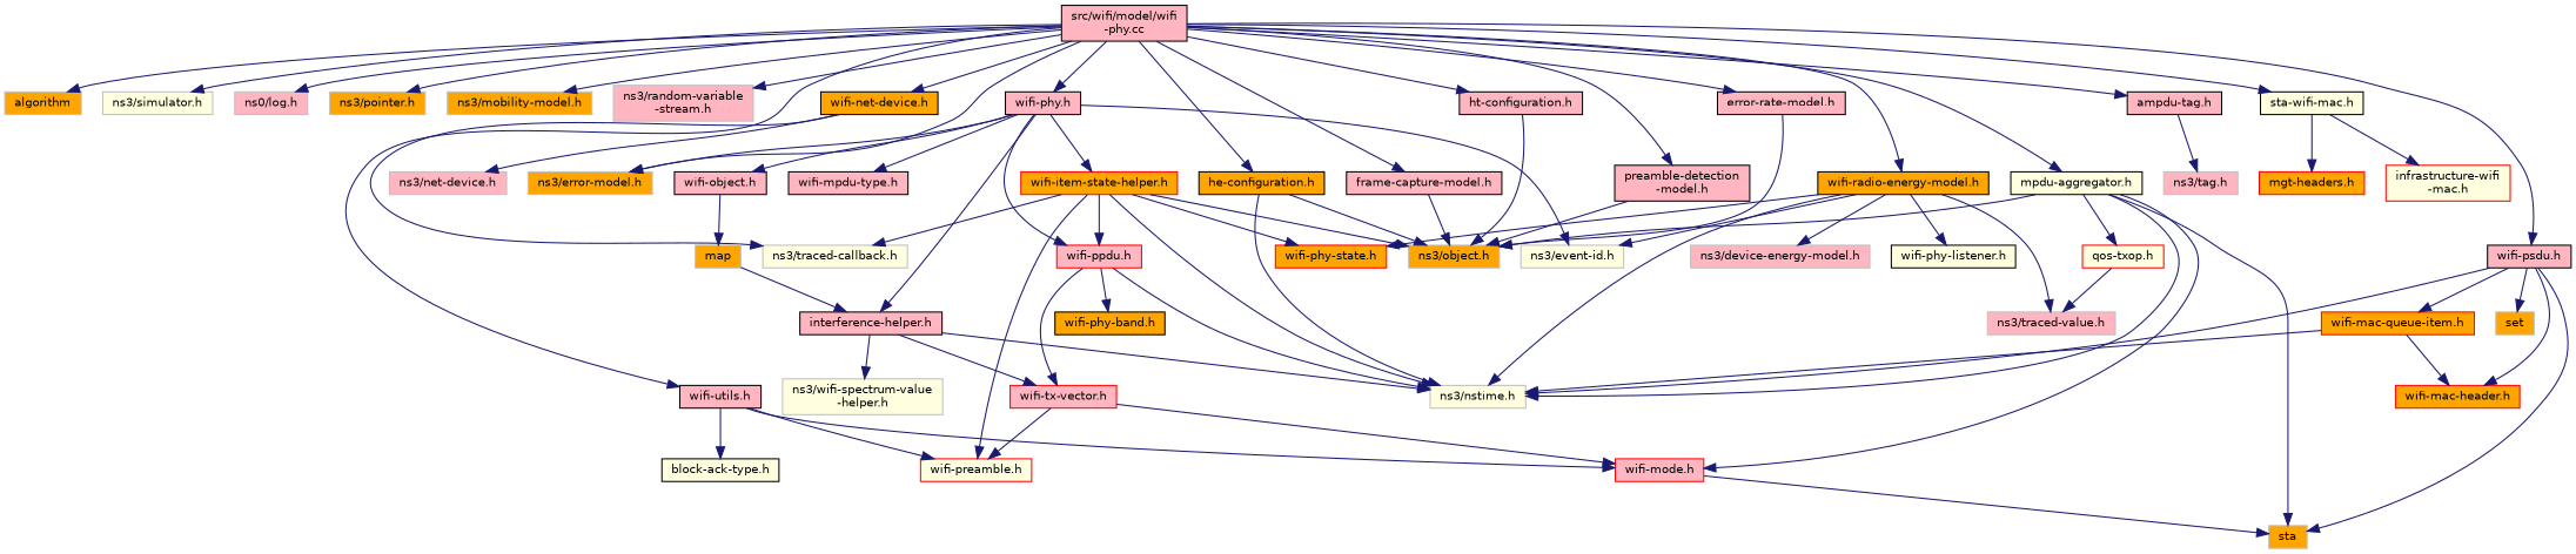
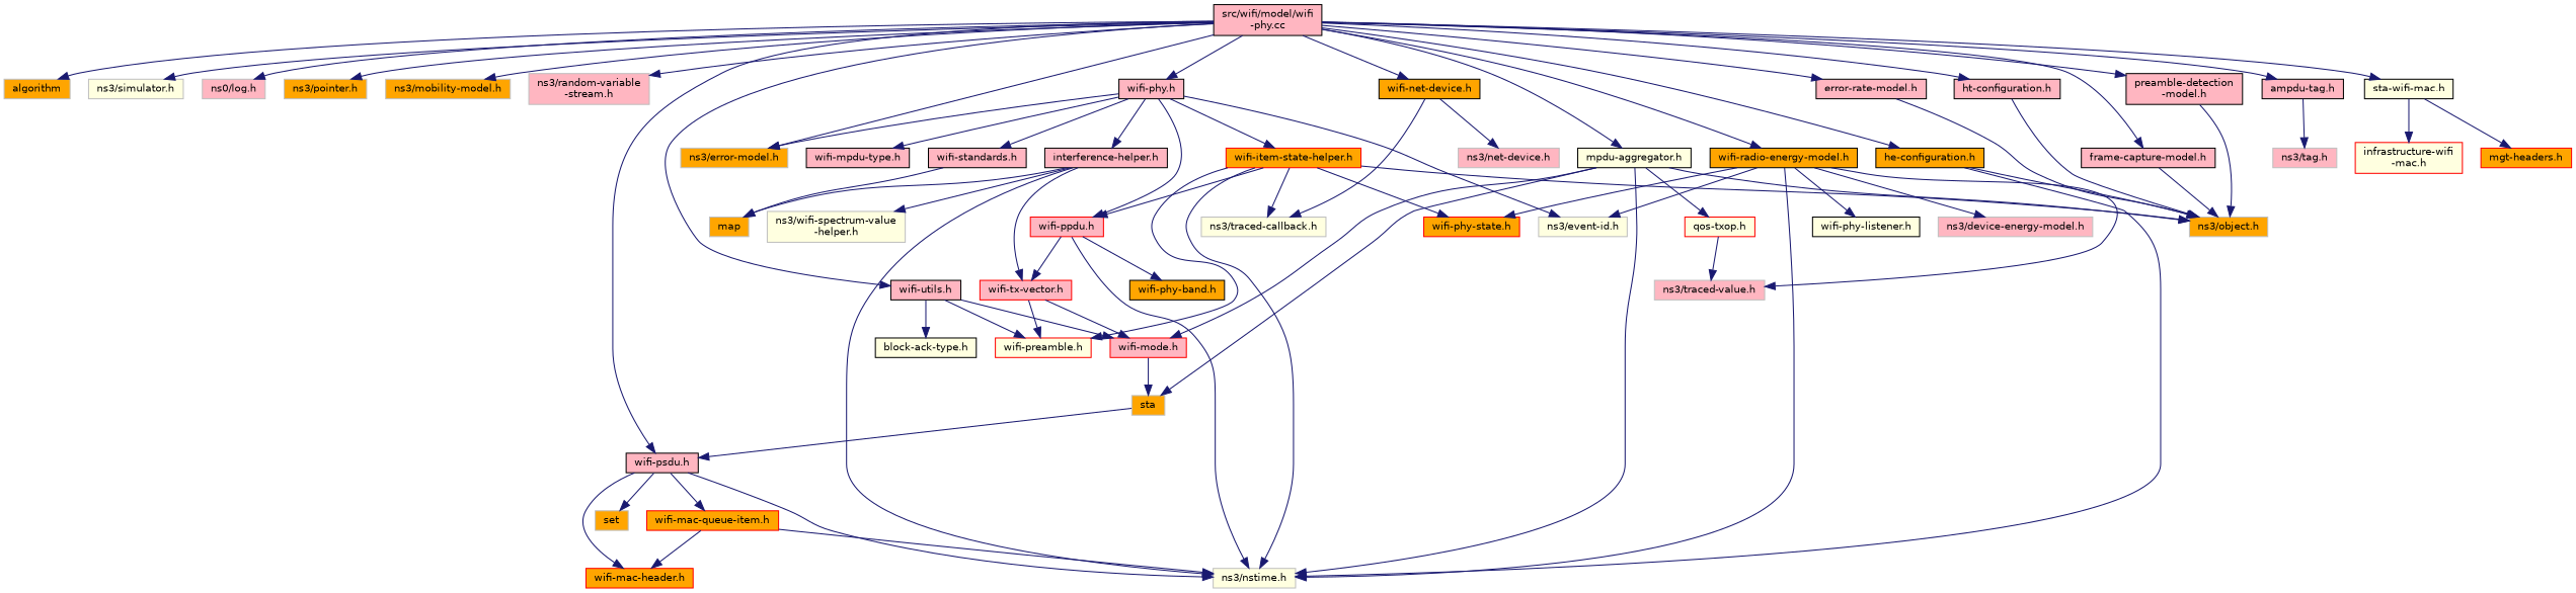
  digraph {
    node [color=black fillcolor=lightpink fontname=Helvetica fontsize=10 shape=record style=filled]
    edge [color=midnightblue fontname=Helvetica fontsize=10 labelfontname=Helvetica labelfontsize=10 style=solid]
    n1 [fontcolor=black height=0.2 label="src/wifi/model/wifi\l-phy.cc" width=0.4]
    n2 [color=grey75 fillcolor=orange height=0.2 label=algorithm width=0.4]
    n3 [color=grey75 fillcolor=lightyellow height=0.2 label="ns3/simulator.h" width=0.4]
    n4 [color=grey75 height=0.2 label="ns0/log.h" width=0.4]
    n5 [color=grey75 fillcolor=orange height=0.2 label="ns3/pointer.h" width=0.4]
    n6 [color=grey75 fillcolor=orange height=0.2 label="ns3/mobility-model.h" width=0.4]
    n7 [color=grey75 height=0.2 label="ns3/random-variable\l-stream.h" width=0.4]
    n8 [color=grey75 fillcolor=orange height=0.2 label="ns3/error-model.h" width=0.4]
    n9 [height=0.2 label="wifi-phy.h" width=0.4]
    n10 [height=0.2 label="ampdu-tag.h" width=0.4]
    n11 [height=0.2 label="wifi-utils.h" width=0.4]
    n12 [fillcolor=lightyellow height=0.2 label="sta-wifi-mac.h" width=0.4]
    n13 [height=0.2 label="frame-capture-model.h" width=0.4]
    n14 [height=0.2 label="preamble-detection\l-model.h" width=0.4]
    n15 [fillcolor=orange height=0.2 label="wifi-radio-energy-model.h" width=0.4]
    n16 [height=0.2 label="error-rate-model.h" width=0.4]
    n17 [fillcolor=orange height=0.2 label="wifi-net-device.h" width=0.4]
    n18 [height=0.2 label="ht-configuration.h" width=0.4]
    n19 [fillcolor=orange height=0.2 label="he-configuration.h" width=0.4]
    n20 [fillcolor=lightyellow height=0.2 label="mpdu-aggregator.h" width=0.4]
    n21 [height=0.2 label="wifi-psdu.h" width=0.4]
    n22 [color=grey75 fillcolor=lightyellow height=0.2 label="ns3/event-id.h" width=0.4]
    n23 [height=0.2 label="wifi-mpdu-type.h" width=0.4]
-   n24 [height=0.2 label="wifi-object.h" width=0.4]
+   n24 [height=0.2 label="wifi-standards.h" width=0.4]
    n25 [height=0.2 label="interference-helper.h" width=0.4]
    n26 [color=red fillcolor=orange height=0.2 label="wifi-item-state-helper.h" width=0.4]
    n27 [color=red height=0.2 label="wifi-ppdu.h" width=0.4]
    n28 [color=grey75 height=0.2 label="ns3/tag.h" width=0.4]
    n29 [color=red height=0.2 label="wifi-mode.h" width=0.4]
    n30 [color=red fillcolor=lightyellow height=0.2 label="wifi-preamble.h" width=0.4]
    n31 [fillcolor=lightyellow height=0.2 label="block-ack-type.h" width=0.4]
    n32 [color=red fillcolor=lightyellow height=0.2 label="infrastructure-wifi\l-mac.h" width=0.4]
    n33 [color=red fillcolor=orange height=0.2 label="mgt-headers.h" width=0.4]
    n34 [color=grey75 fillcolor=orange height=0.2 label="ns3/object.h" width=0.4]
    n35 [color=grey75 fillcolor=lightyellow height=0.2 label="ns3/nstime.h" width=0.4]
    n36 [color=red fillcolor=orange height=0.2 label="wifi-phy-state.h" width=0.4]
    n37 [color=grey75 height=0.2 label="ns3/device-energy-model.h" width=0.4]
    n38 [color=grey75 height=0.2 label="ns3/traced-value.h" width=0.4]
    n39 [fillcolor=lightyellow height=0.2 label="wifi-phy-listener.h" width=0.4]
    n40 [color=grey75 fillcolor=lightyellow height=0.2 label="ns3/traced-callback.h" width=0.4]
    n41 [color=grey75 height=0.2 label="ns3/net-device.h" width=0.4]
    n42 [color=grey75 fillcolor=orange height=0.2 label=sta width=0.4]
    n43 [color=red fillcolor=lightyellow height=0.2 label="qos-txop.h" width=0.4]
    n44 [color=red fillcolor=orange height=0.2 label="wifi-mac-header.h" width=0.4]
    n45 [color=red fillcolor=orange height=0.2 label="wifi-mac-queue-item.h" width=0.4]
    n46 [color=grey75 fillcolor=orange height=0.2 label=set width=0.4]
    n47 [color=grey75 fillcolor=orange height=0.2 label=map width=0.4]
    n48 [color=grey75 fillcolor=lightyellow height=0.2 label="ns3/wifi-spectrum-value\l-helper.h" width=0.4]
    n49 [color=red height=0.2 label="wifi-tx-vector.h" width=0.4]
    n50 [fillcolor=orange height=0.2 label="wifi-phy-band.h" width=0.4]
    n1 -> n2
    n1 -> n3
    n1 -> n4
    n1 -> n5
    n1 -> n6
    n1 -> n7
    n1 -> n8
    n1 -> n9
    n1 -> n10
    n1 -> n11
    n1 -> n12
    n1 -> n13
    n1 -> n14
    n1 -> n15
    n1 -> n16
    n1 -> n17
    n1 -> n18
    n1 -> n19
    n1 -> n20
    n1 -> n21
    n9 -> n8
    n9 -> n22
    n9 -> n23
    n9 -> n24
    n9 -> n25
    n9 -> n26
    n9 -> n27
    n10 -> n28
    n11 -> n29
    n11 -> n30
    n11 -> n31
    n12 -> n32
    n12 -> n33
    n13 -> n34
    n14 -> n34
    n15 -> n22
    n15 -> n35
    n15 -> n36
    n15 -> n37
    n15 -> n38
    n15 -> n39
    n16 -> n34
    n17 -> n40
    n17 -> n41
    n18 -> n34
    n19 -> n34
    n19 -> n35
    n20 -> n29
    n20 -> n34
    n20 -> n35
    n20 -> n42
    n20 -> n43
    n21 -> n35
-   n21 -> n42
+   n42 -> n21
    n21 -> n44
    n21 -> n45
    n21 -> n46
    n24 -> n47
    n25 -> n35
-   n47 -> n25
+   n25 -> n47
    n25 -> n48
    n25 -> n49
    n26 -> n27
    n26 -> n30
    n26 -> n34
    n26 -> n35
    n26 -> n36
    n26 -> n40
    n27 -> n35
    n27 -> n49
    n27 -> n50
    n29 -> n42
    n43 -> n38
    n45 -> n35
    n45 -> n44
    n49 -> n29
    n49 -> n30
  }
